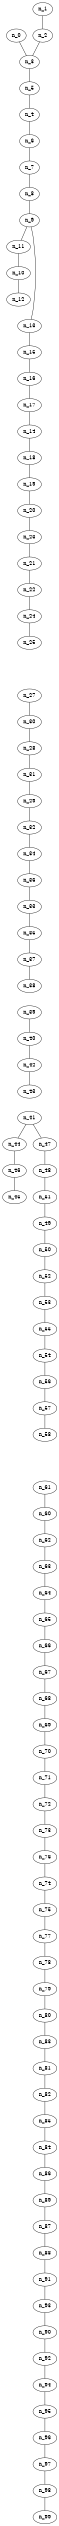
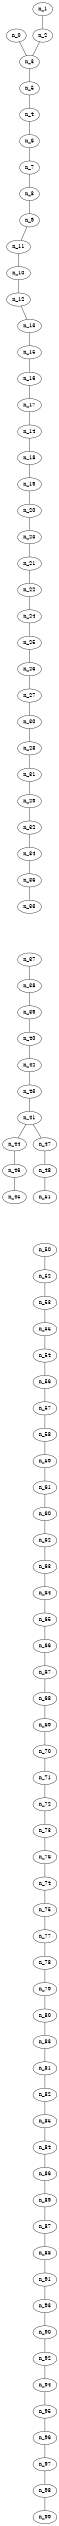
  graph {
    n_0
    n_3
    n_1
    n_2
    n_5
    n_4
    n_6
    n_7
    n_8
    n_9
    n_11
    n_10
    n_12
    n_13
    n_15
    n_16
    n_17
    n_14
    n_18
    n_19
    n_20
    n_23
    n_21
    n_22
    n_24
    n_25
+   n_26
    n_27
    n_30
    n_28
    n_31
    n_29
    n_32
    n_34
    n_36
    n_33
-   n_35
    n_37
    n_38
    n_39
    n_40
    n_42
    n_43
    n_41
    n_44
    n_47
    n_46
    n_45
    n_48
    n_51
-   n_49
    n_50
    n_52
    n_53
    n_55
    n_54
    n_56
    n_57
    n_58
+   n_59
    n_61
    n_60
    n_62
    n_63
    n_64
    n_65
    n_66
    n_67
    n_68
    n_69
    n_70
    n_71
    n_72
    n_73
    n_76
    n_74
    n_75
    n_77
    n_78
    n_79
    n_80
    n_83
    n_81
    n_82
    n_85
    n_84
    n_86
    n_89
    n_87
    n_88
    n_91
    n_93
    n_90
    n_92
    n_94
    n_95
    n_96
    n_97
    n_98
    n_99
    n_0 -- n_3
    n_3 -- n_5
    n_1 -- n_2
    n_2 -- n_3
    n_5 -- n_4
    n_4 -- n_6
    n_6 -- n_7
    n_7 -- n_8
    n_8 -- n_9
    n_9 -- n_11
    n_11 -- n_10
    n_10 -- n_12
-   n_9 -- n_13
+   n_12 -- n_13
    n_13 -- n_15
    n_15 -- n_16
    n_16 -- n_17
    n_17 -- n_14
    n_14 -- n_18
    n_18 -- n_19
    n_19 -- n_20
    n_20 -- n_23
    n_23 -- n_21
    n_21 -- n_22
    n_22 -- n_24
    n_24 -- n_25
+   n_25 -- n_26
+   n_26 -- n_27
    n_27 -- n_30
    n_30 -- n_28
    n_28 -- n_31
    n_31 -- n_29
    n_29 -- n_32
    n_32 -- n_34
    n_34 -- n_36
    n_36 -- n_33
-   n_33 -- n_35
-   n_35 -- n_37
    n_37 -- n_38
+   n_38 -- n_39
    n_39 -- n_40
    n_40 -- n_42
    n_42 -- n_43
+   n_43 -- n_41
    n_41 -- n_44
    n_41 -- n_47
    n_44 -- n_46
    n_47 -- n_48
    n_46 -- n_45
    n_48 -- n_51
-   n_51 -- n_49
-   n_49 -- n_50
    n_50 -- n_52
    n_52 -- n_53
    n_53 -- n_55
    n_55 -- n_54
    n_54 -- n_56
    n_56 -- n_57
    n_57 -- n_58
+   n_58 -- n_59
+   n_59 -- n_61
    n_61 -- n_60
    n_60 -- n_62
    n_62 -- n_63
    n_63 -- n_64
    n_64 -- n_65
    n_65 -- n_66
    n_66 -- n_67
    n_67 -- n_68
    n_68 -- n_69
    n_69 -- n_70
    n_70 -- n_71
    n_71 -- n_72
    n_72 -- n_73
    n_73 -- n_76
    n_76 -- n_74
    n_74 -- n_75
    n_75 -- n_77
    n_77 -- n_78
    n_78 -- n_79
    n_79 -- n_80
    n_80 -- n_83
    n_83 -- n_81
    n_81 -- n_82
    n_82 -- n_85
    n_85 -- n_84
    n_84 -- n_86
    n_86 -- n_89
    n_89 -- n_87
    n_87 -- n_88
    n_88 -- n_91
    n_91 -- n_93
    n_93 -- n_90
    n_90 -- n_92
    n_92 -- n_94
    n_94 -- n_95
    n_95 -- n_96
    n_96 -- n_97
    n_97 -- n_98
    n_98 -- n_99
  }
